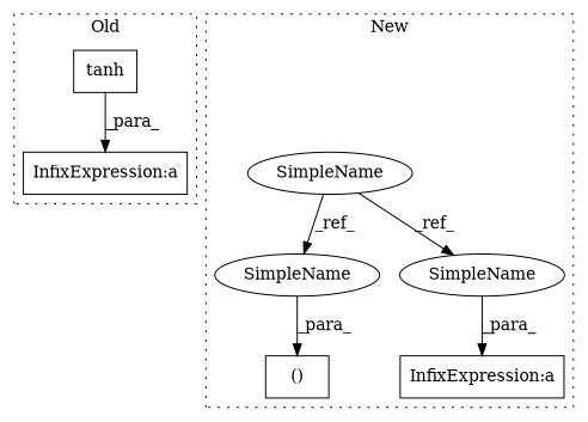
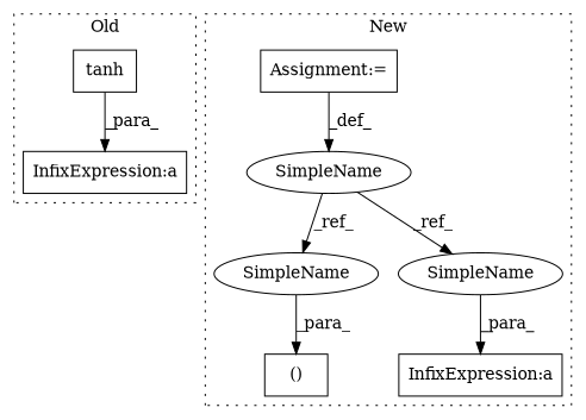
  digraph {
    node [a=42 l=6 s=3668 shape=box]
    n1 [a=32 l="5,1" label=tanh s="3134,3154"]
    n2 [a=27 l=3 label="InfixExpression:a" s=3568]
    n3 [a=106 l=26 label="()" s=3880]
+   n4 [a=7 label="Assignment:="]
    n5 [a=27 l=3 label="InfixExpression:a" s=4552]
    n6 [label=SimpleName shape=ellipse]
    n7 [label=SimpleName s=3900 shape=ellipse]
    n8 [label=SimpleName s=4546 shape=ellipse]
    subgraph cluster_1 {
      label=Old
      style=dotted
      n1
      n2
    }
    subgraph cluster_2 {
      label=New
      style=dotted
      n3
+     n4
      n5
      n6
      n7
      n8
    }
    n1 -> n2 [label=_para_]
+   n4 -> n6 [label=_def_]
    n6 -> n7 [label=_ref_]
    n6 -> n8 [label=_ref_]
    n7 -> n3 [label=_para_]
    n8 -> n5 [label=_para_]
  }
